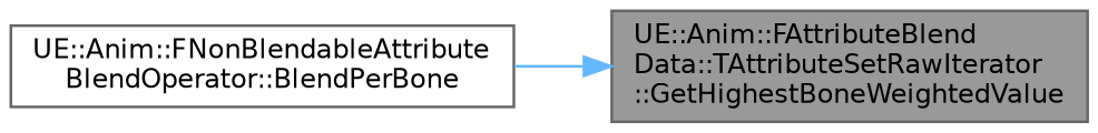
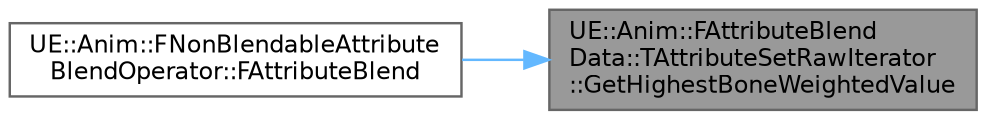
  digraph {
    rankdir=RL
    node [fontname=Helvetica fontsize=10 shape=box style=filled]
    n1 [color=gray40 fillcolor=grey60 fontcolor=black height=0.2 label="UE::Anim::FAttributeBlend\lData::TAttributeSetRawIterator\l::GetHighestBoneWeightedValue" width=0.4]
-   n2 [color=grey40 fillcolor=white height=0.2 label="UE::Anim::FNonBlendableAttribute\lBlendOperator::BlendPerBone" width=0.4]
+   n2 [color=grey40 fillcolor=white height=0.2 label="UE::Anim::FNonBlendableAttribute\lBlendOperator::FAttributeBlend" width=0.4]
    n1 -> n2 [color=steelblue1 dir=back fontname=Helvetica fontsize=10 labelfontname=Helvetica labelfontsize=10 style=solid]
  }
